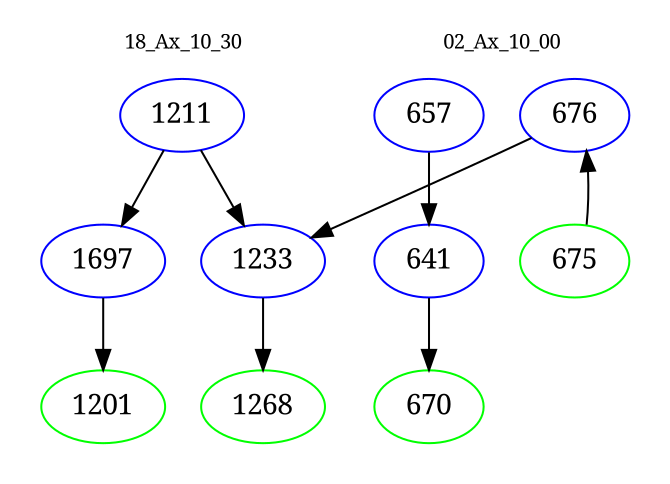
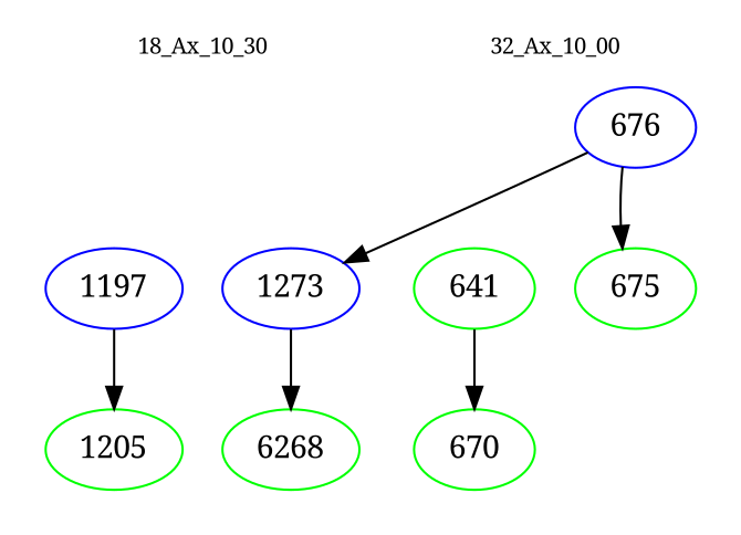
  digraph {
    fontname="Noto Serif"
    node [color=blue fontname="Noto Serif"]
    edge [color=black fontname="Noto Serif"]
-   n1 [label=1211]
-   n2 [label=1697]
-   n3 [label=1233]
-   n4 [color=green label=1201]
-   n5 [color=green label=1268]
+   n2 [label=1197]
+   n3 [label=1273]
+   n4 [color=green label=1205]
+   n5 [color=green label=6268]
    n6 [label=676]
-   n7 [label=657]
    n8 [color=green label=675]
-   n9 [label=641]
+   n9 [color=green label=641]
    n10 [color=green label=670]
    subgraph cluster_1 {
      color=white
      fontsize=10
      label="18_Ax_10_30"
-     n1
      n2
      n3
      n4
      n5
    }
    subgraph cluster_2 {
      color=white
      fontsize=10
-     label="02_Ax_10_00"
+     label="32_Ax_10_00"
      n6
-     n7
      n8
      n9
      n10
    }
-   n1 -> n2
-   n1 -> n3
    n2 -> n4
    n3 -> n5
    n6 -> n3
-   n8 -> n6
-   n7 -> n9
+   n6 -> n8
    n9 -> n10
  }
